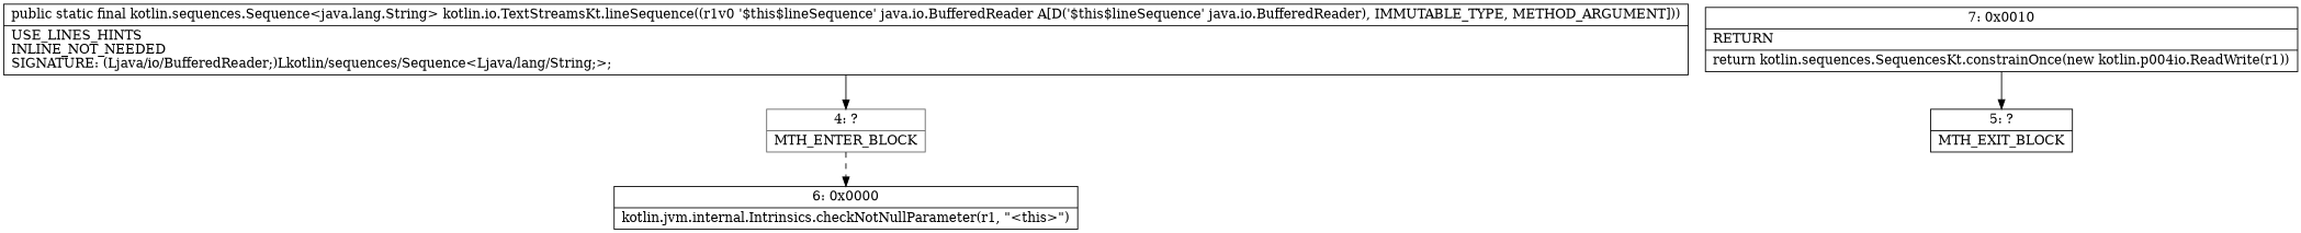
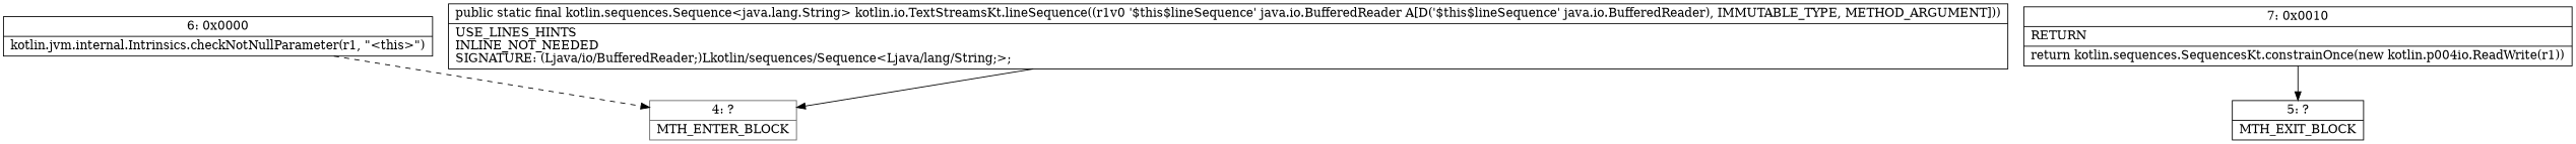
  digraph {
    node [color=black shape=record]
    edge [style=solid]
    n1 [color=gray40 label="{4\:\ ?|MTH_ENTER_BLOCK\l}"]
    n2 [label="{6\:\ 0x0000|kotlin.jvm.internal.Intrinsics.checkNotNullParameter(r1, \"\<this\>\")\l}"]
    n3 [label="{7\:\ 0x0010|RETURN\l|return kotlin.sequences.SequencesKt.constrainOnce(new kotlin.p004io.ReadWrite(r1))\l}"]
    n4 [label="{5\:\ ?|MTH_EXIT_BLOCK\l}"]
    n5 [label="{public static final kotlin.sequences.Sequence\<java.lang.String\> kotlin.io.TextStreamsKt.lineSequence((r1v0 '$this$lineSequence' java.io.BufferedReader A[D('$this$lineSequence' java.io.BufferedReader), IMMUTABLE_TYPE, METHOD_ARGUMENT]))  | USE_LINES_HINTS\lINLINE_NOT_NEEDED\lSIGNATURE: (Ljava\/io\/BufferedReader;)Lkotlin\/sequences\/Sequence\<Ljava\/lang\/String;\>;\l}"]
-   n1 -> n2 [style=dashed]
+   n2 -> n1 [style=dashed]
    n3 -> n4
    n5 -> n1
  }
